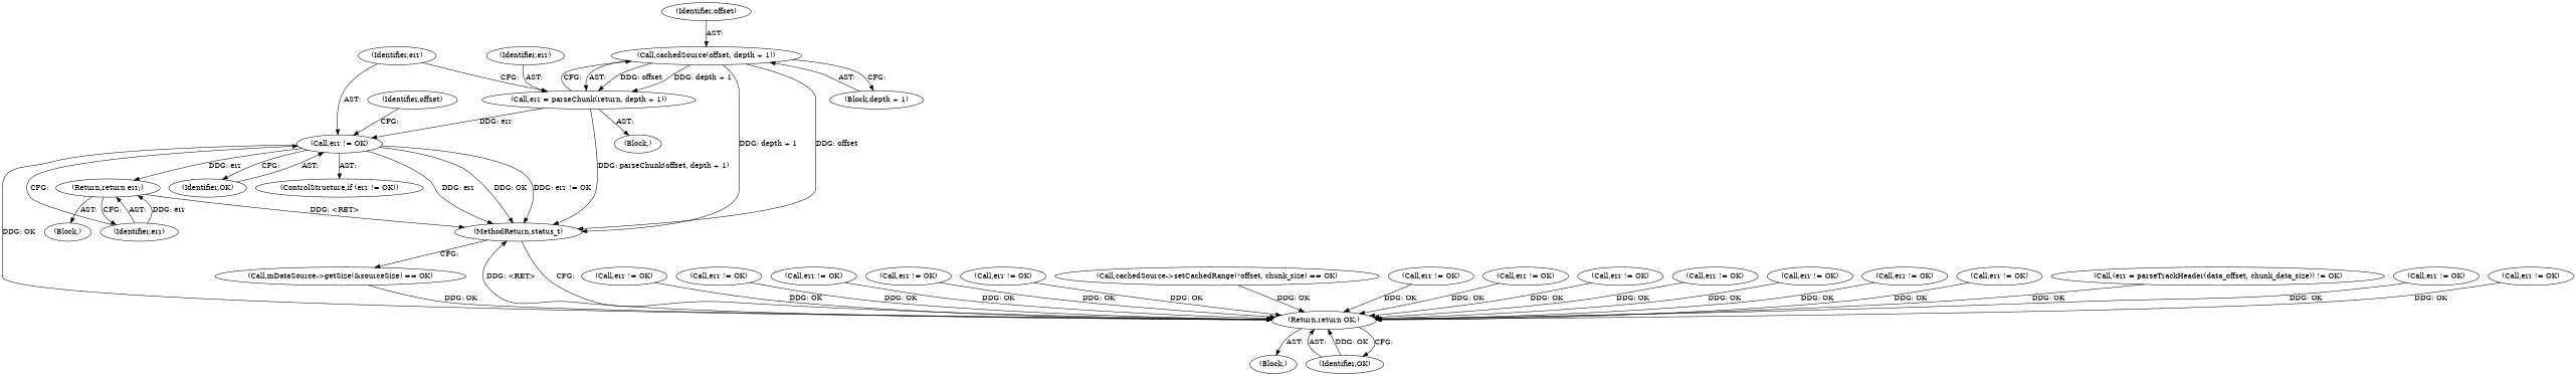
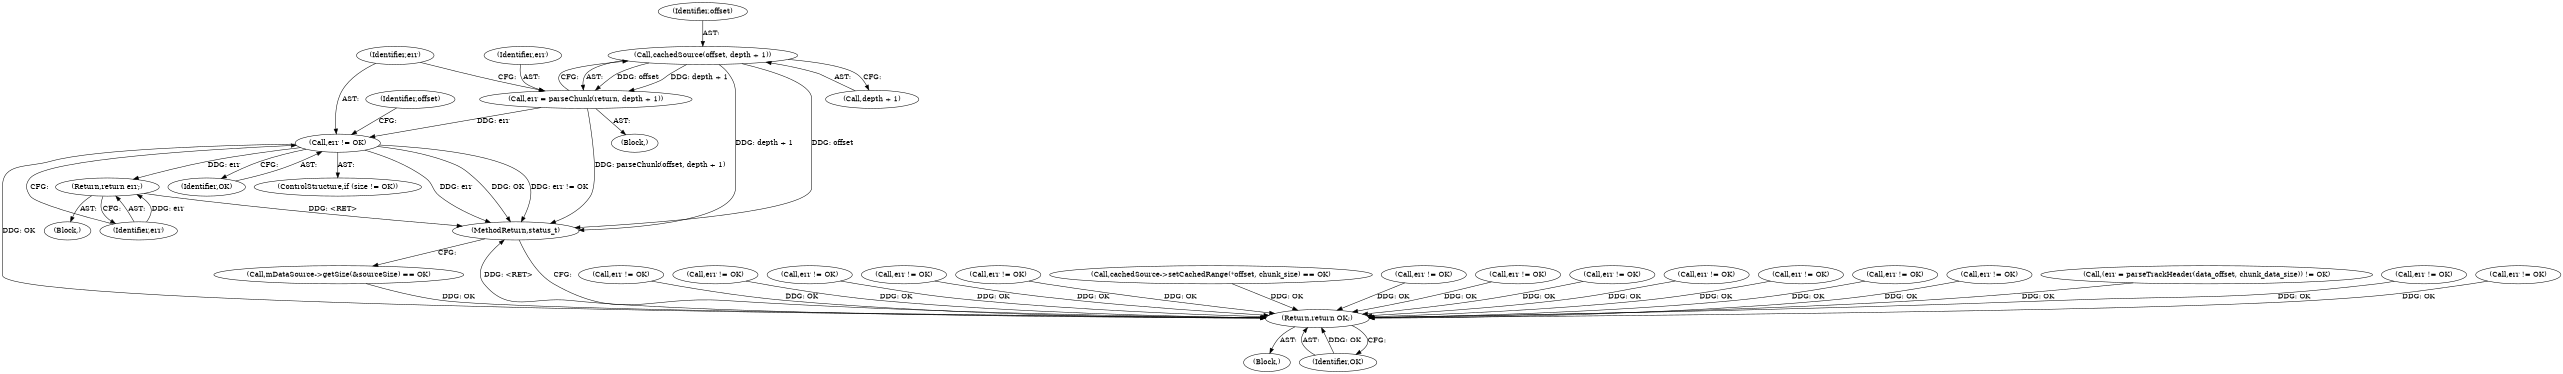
  digraph {
    n1 [label="(Call,cachedSource(offset, depth + 1))"]
    n2 [label="(Call,err = parseChunk(return, depth + 1))"]
    n3 [label="(MethodReturn,status_t)"]
-   n4 [label="(Block,depth + 1)"]
+   n4 [label="(Call,depth + 1)"]
    n5 [label="(Call,err != OK)"]
    n6 [label="(Block,)"]
    n7 [label="(Return,return OK;)"]
    n8 [label="(Call,mDataSource->getSize(&sourceSize) == OK)"]
    n9 [label="(Return,return err;)"]
    n10 [label="(Identifier,OK)"]
-   n11 [label="(ControlStructure,if (err != OK))"]
+   n11 [label="(ControlStructure,if (size != OK))"]
    n12 [label="(Block,)"]
    n13 [label="(Identifier,err)"]
    n14 [label="(Block,)"]
    n15 [label="(Identifier,OK)"]
    n16 [label="(Identifier,err)"]
    n17 [label="(Call,err != OK)"]
    n18 [label="(Call,err != OK)"]
    n19 [label="(Call,err != OK)"]
    n20 [label="(Identifier,err)"]
    n21 [label="(Call,err != OK)"]
    n22 [label="(Call,err != OK)"]
    n23 [label="(Call,cachedSource->setCachedRange(*offset, chunk_size) == OK)"]
    n24 [label="(Identifier,offset)"]
    n25 [label="(Call,err != OK)"]
    n26 [label="(Call,err != OK)"]
    n27 [label="(Identifier,offset)"]
    n28 [label="(Call,err != OK)"]
    n29 [label="(Call,err != OK)"]
    n30 [label="(Call,err != OK)"]
    n31 [label="(Call,err != OK)"]
    n32 [label="(Call,err != OK)"]
    n33 [label="(Call,(err = parseTrackHeader(data_offset, chunk_data_size)) != OK)"]
    n34 [label="(Call,err != OK)"]
    n35 [label="(Call,err != OK)"]
    n1 -> n2 [label="AST: "]
    n1 -> n2 [label="DDG: offset"]
    n1 -> n2 [label="DDG: depth + 1"]
    n1 -> n3 [label="DDG: depth + 1"]
    n1 -> n3 [label="DDG: offset"]
    n1 -> n4 [label="CFG: "]
    n2 -> n1 [label="CFG: "]
    n2 -> n3 [label="DDG: parseChunk(offset, depth + 1)"]
    n2 -> n5 [label="DDG: err"]
    n2 -> n6 [label="AST: "]
    n3 -> n7 [label="CFG: "]
    n3 -> n8 [label="CFG: "]
    n4 -> n1 [label="AST: "]
    n5 -> n3 [label="DDG: OK"]
    n5 -> n3 [label="DDG: err != OK"]
    n5 -> n3 [label="DDG: err"]
    n5 -> n7 [label="DDG: OK"]
    n5 -> n9 [label="DDG: err"]
    n5 -> n10 [label="CFG: "]
    n5 -> n11 [label="AST: "]
    n7 -> n3 [label="DDG: <RET>"]
    n7 -> n14 [label="AST: "]
    n7 -> n15 [label="CFG: "]
    n8 -> n7 [label="DDG: OK"]
    n9 -> n3 [label="DDG: <RET>"]
    n9 -> n12 [label="AST: "]
    n9 -> n13 [label="CFG: "]
    n10 -> n5 [label="AST: "]
    n13 -> n5 [label="CFG: "]
    n13 -> n9 [label="AST: "]
    n13 -> n9 [label="DDG: err"]
    n15 -> n7 [label="AST: "]
    n15 -> n7 [label="DDG: OK"]
    n16 -> n2 [label="AST: "]
    n17 -> n7 [label="DDG: OK"]
    n18 -> n7 [label="DDG: OK"]
    n19 -> n7 [label="DDG: OK"]
    n20 -> n2 [label="CFG: "]
    n20 -> n5 [label="AST: "]
    n21 -> n7 [label="DDG: OK"]
    n22 -> n7 [label="DDG: OK"]
    n23 -> n7 [label="DDG: OK"]
    n24 -> n5 [label="CFG: "]
    n25 -> n7 [label="DDG: OK"]
    n26 -> n7 [label="DDG: OK"]
    n27 -> n1 [label="AST: "]
    n28 -> n7 [label="DDG: OK"]
    n29 -> n7 [label="DDG: OK"]
    n30 -> n7 [label="DDG: OK"]
    n31 -> n7 [label="DDG: OK"]
    n32 -> n7 [label="DDG: OK"]
    n33 -> n7 [label="DDG: OK"]
    n34 -> n7 [label="DDG: OK"]
    n35 -> n7 [label="DDG: OK"]
  }
